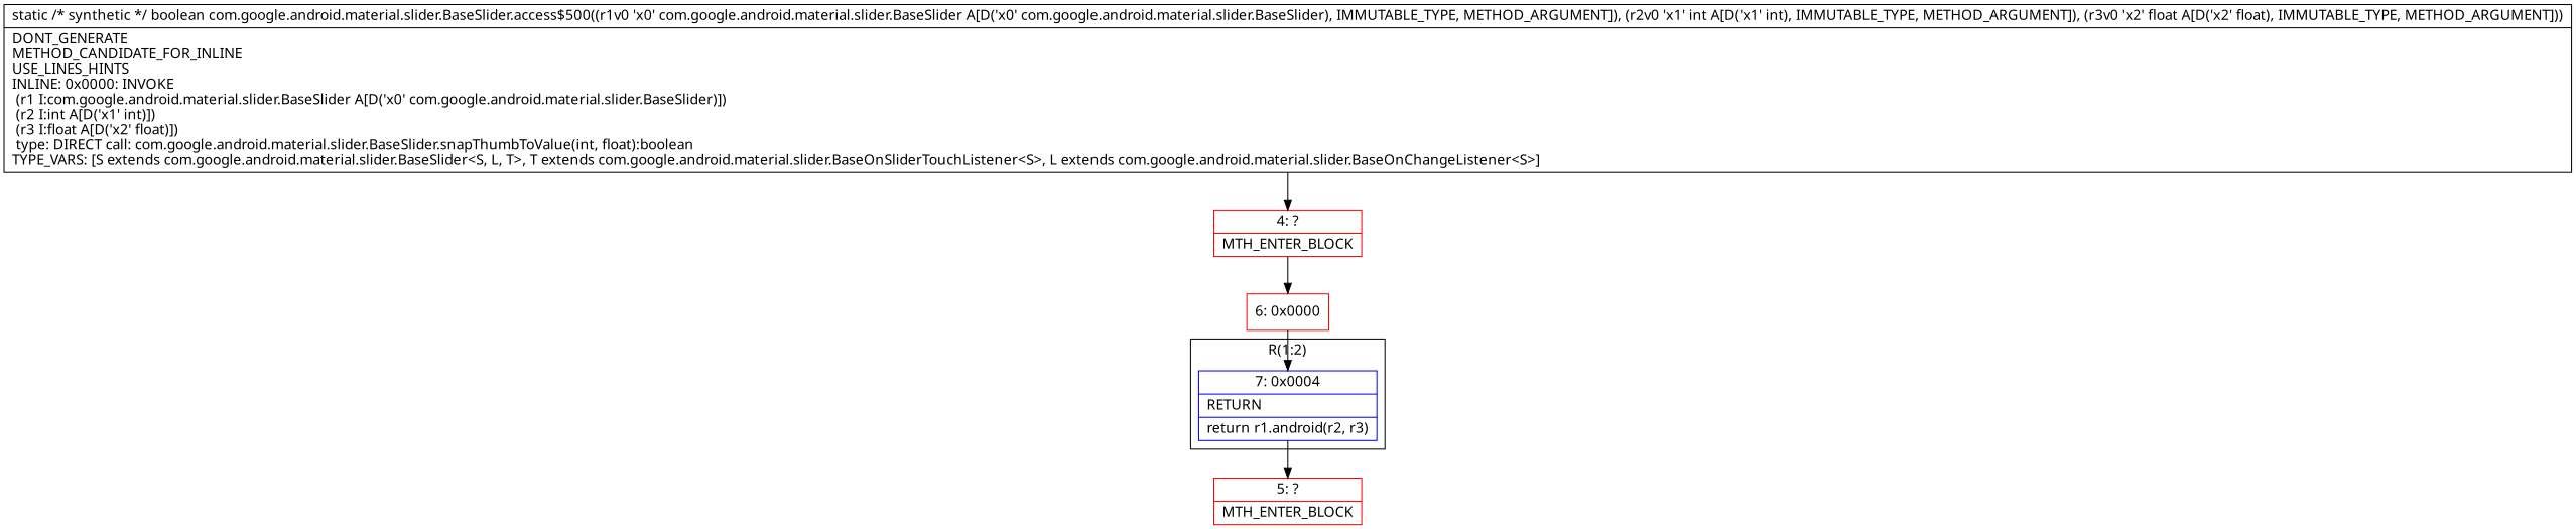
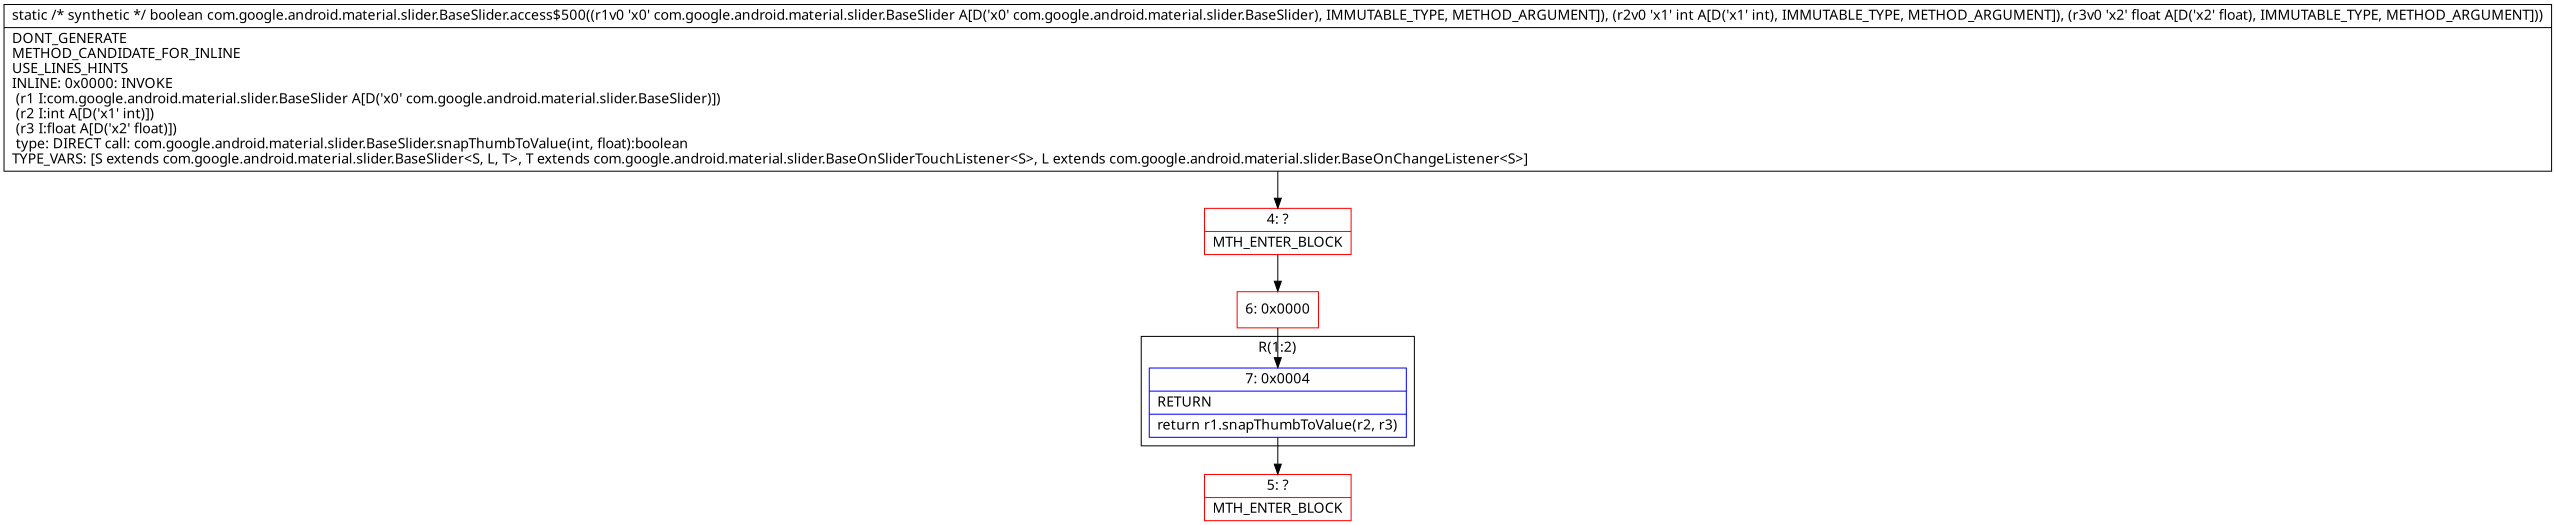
  digraph {
    fontname="Noto Sans"
    node [color=red fontname="Noto Sans" shape=record]
    edge [fontname="Noto Sans"]
-   n1 [color=blue label="{7\:\ 0x0004|RETURN\l|return r1.android(r2, r3)\l}"]
+   n1 [color=blue label="{7\:\ 0x0004|RETURN\l|return r1.snapThumbToValue(r2, r3)\l}"]
    n2 [label="{5\:\ ?|MTH_ENTER_BLOCK\l}"]
    n3 [label="{4\:\ ?|MTH_ENTER_BLOCK\l}"]
    n4 [label="{6\:\ 0x0000}"]
    n5 [label="{static \/* synthetic *\/ boolean com.google.android.material.slider.BaseSlider.access$500((r1v0 'x0' com.google.android.material.slider.BaseSlider A[D('x0' com.google.android.material.slider.BaseSlider), IMMUTABLE_TYPE, METHOD_ARGUMENT]), (r2v0 'x1' int A[D('x1' int), IMMUTABLE_TYPE, METHOD_ARGUMENT]), (r3v0 'x2' float A[D('x2' float), IMMUTABLE_TYPE, METHOD_ARGUMENT]))  | DONT_GENERATE\lMETHOD_CANDIDATE_FOR_INLINE\lUSE_LINES_HINTS\lINLINE: 0x0000: INVOKE  \l  (r1 I:com.google.android.material.slider.BaseSlider A[D('x0' com.google.android.material.slider.BaseSlider)])\l  (r2 I:int A[D('x1' int)])\l  (r3 I:float A[D('x2' float)])\l type: DIRECT call: com.google.android.material.slider.BaseSlider.snapThumbToValue(int, float):boolean\lTYPE_VARS: [S extends com.google.android.material.slider.BaseSlider\<S, L, T\>, T extends com.google.android.material.slider.BaseOnSliderTouchListener\<S\>, L extends com.google.android.material.slider.BaseOnChangeListener\<S\>]\l}" color=""]
    subgraph cluster_1 {
      label="R(1:2)"
      n1
    }
    n1 -> n2
    n3 -> n4
    n4 -> n1
    n5 -> n3
  }
